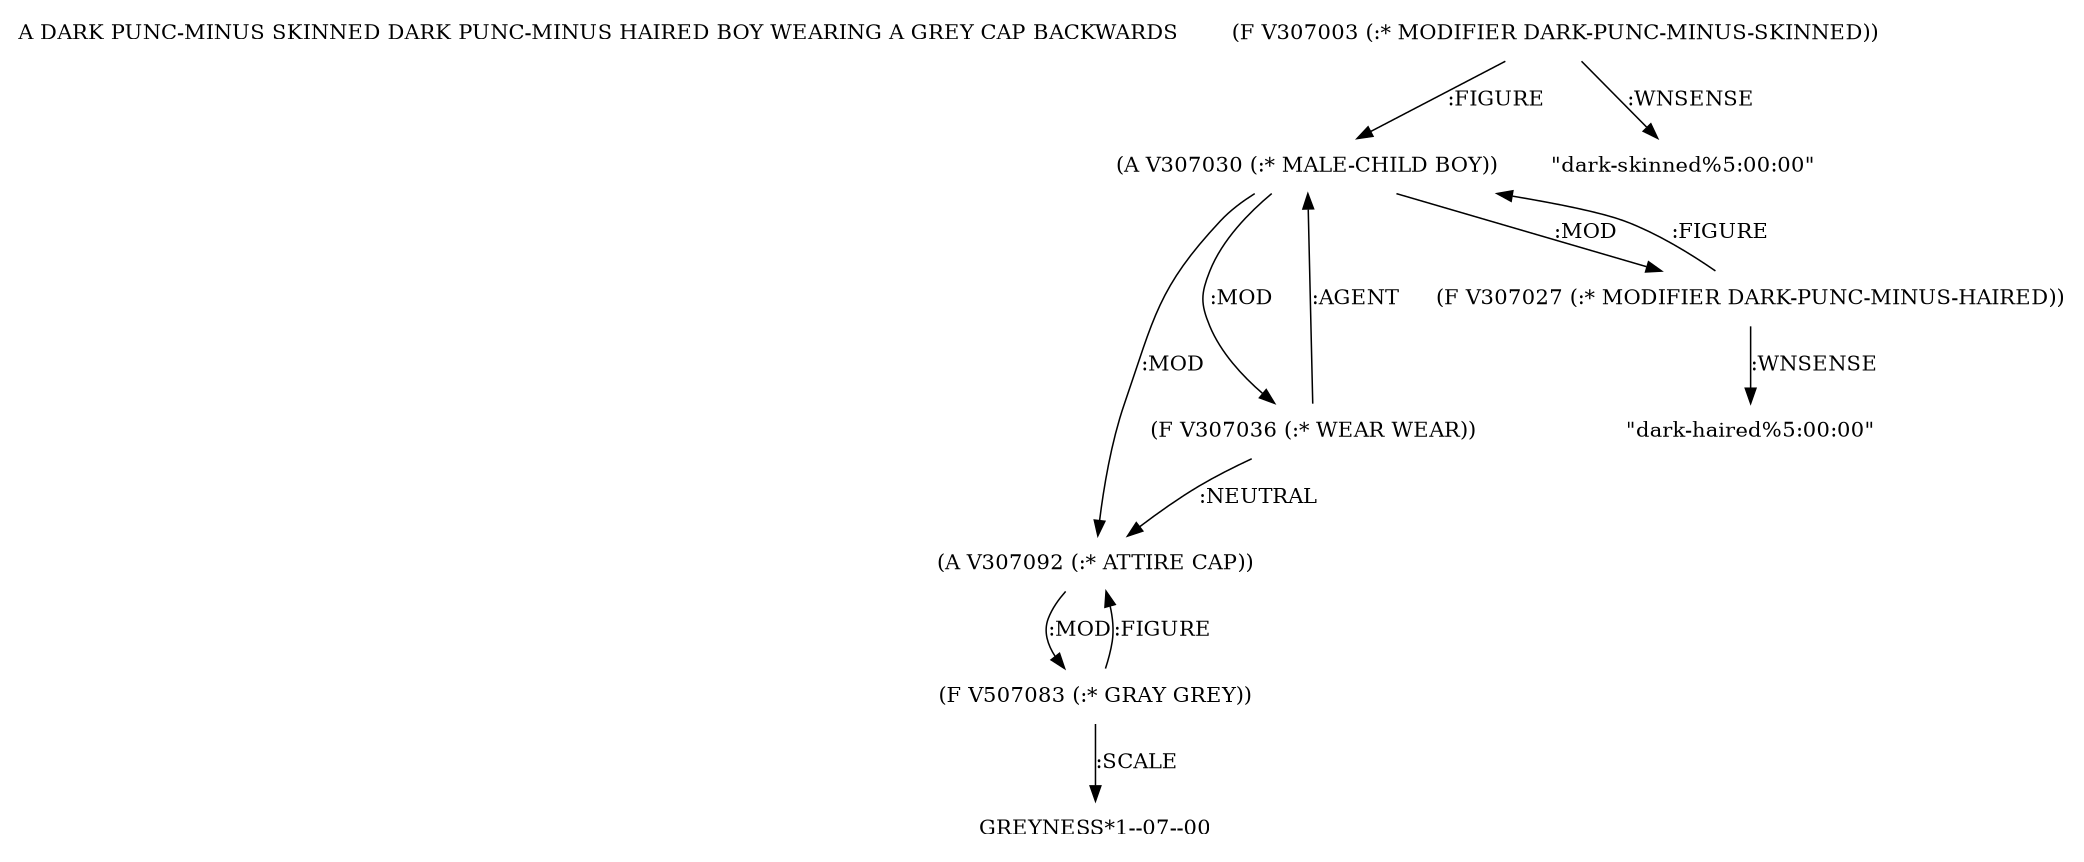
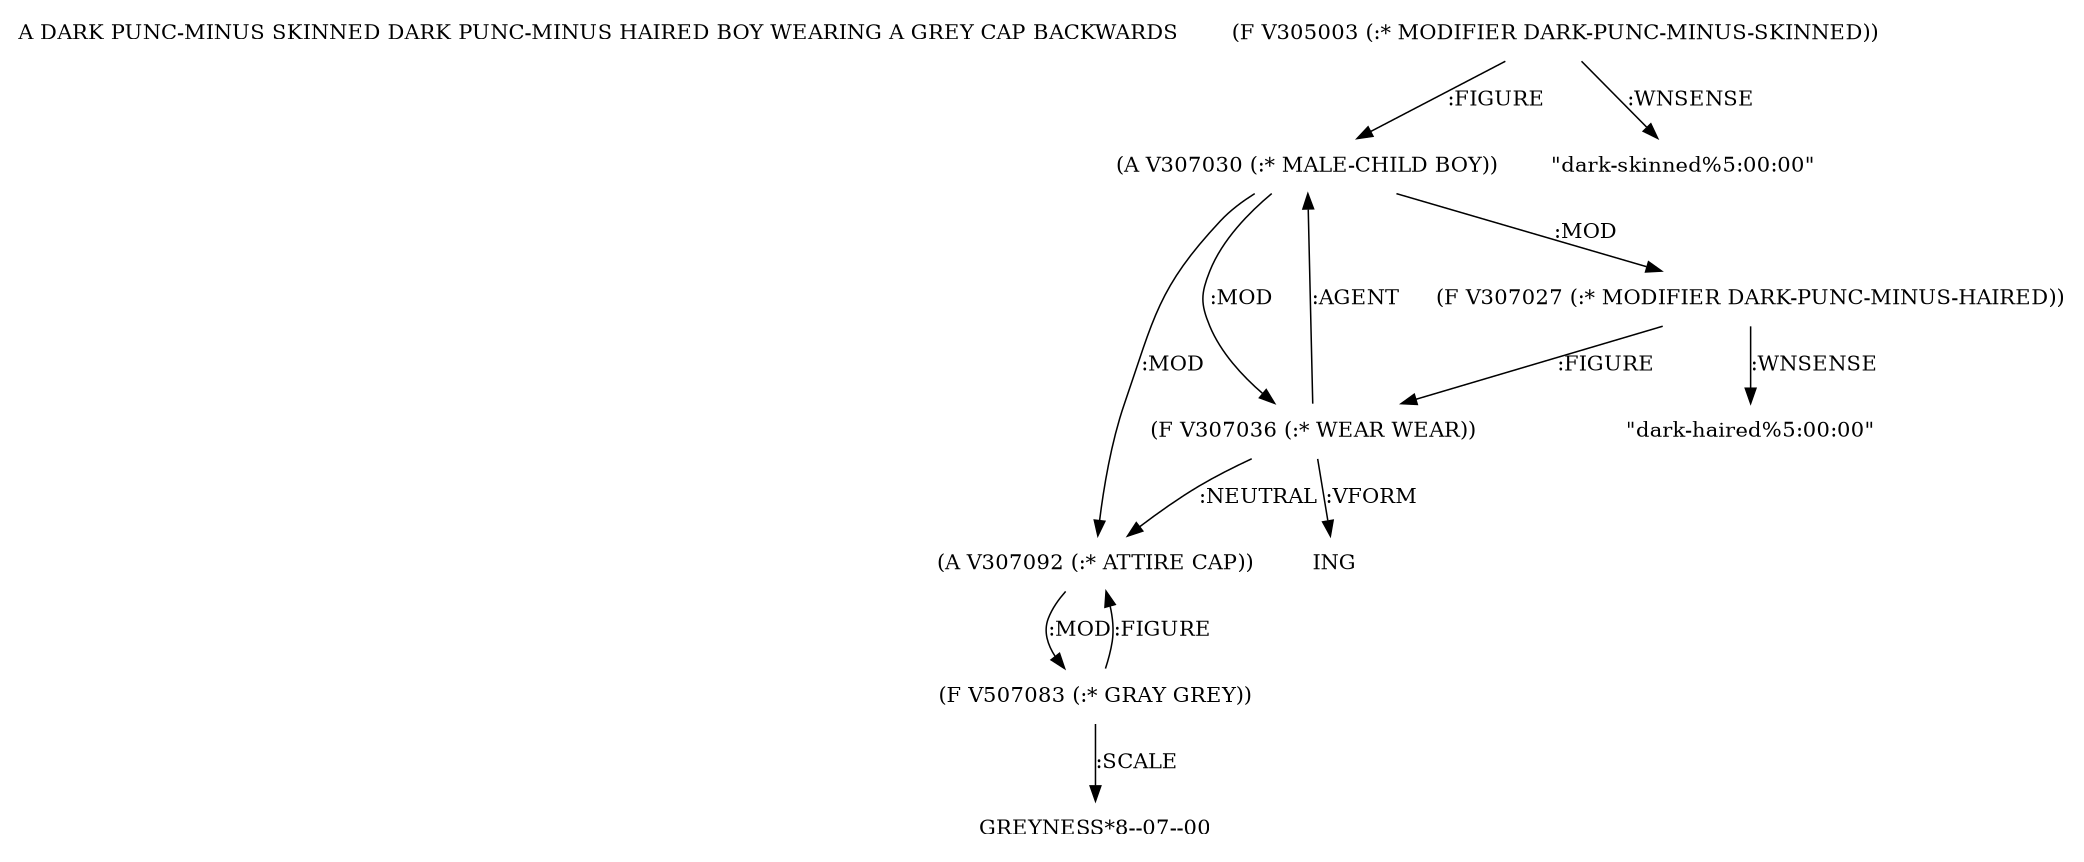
  digraph {
    node [shape=none]
    "A DARK PUNC-MINUS SKINNED DARK PUNC-MINUS HAIRED BOY WEARING A GREY CAP BACKWARDS"
    n2 [label="(A V307030 (:* MALE-CHILD BOY))"]
    n3 [label="(F V307036 (:* WEAR WEAR))"]
    n4 [label="(F V307027 (:* MODIFIER DARK-PUNC-MINUS-HAIRED))"]
    n5 [label="(A V307092 (:* ATTIRE CAP))"]
-   n7 [label="(F V307003 (:* MODIFIER DARK-PUNC-MINUS-SKINNED))"]
+   n6 [label=ING]
+   n7 [label="(F V305003 (:* MODIFIER DARK-PUNC-MINUS-SKINNED))"]
    n8 [label="\"dark-skinned%5:00:00\""]
    n9 [label="\"dark-haired%5:00:00\""]
    n10 [label="(F V507083 (:* GRAY GREY))"]
-   n11 [label="GREYNESS*1--07--00"]
+   n11 [label="GREYNESS*8--07--00"]
    n2 -> n3 [label=":MOD"]
    n2 -> n4 [label=":MOD"]
    n2 -> n5 [label=":MOD"]
    n3 -> n2 [label=":AGENT"]
    n3 -> n5 [label=":NEUTRAL"]
-   n4 -> n2 [label=":FIGURE"]
+   n3 -> n6 [label=":VFORM"]
+   n4 -> n3 [label=":FIGURE"]
    n4 -> n9 [label=":WNSENSE"]
    n5 -> n10 [label=":MOD"]
    n7 -> n2 [label=":FIGURE"]
    n7 -> n8 [label=":WNSENSE"]
    n10 -> n5 [label=":FIGURE"]
    n10 -> n11 [label=":SCALE"]
  }
